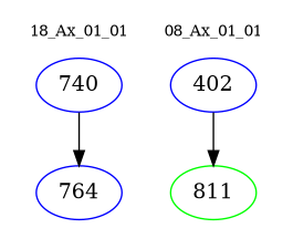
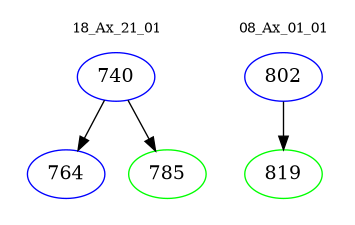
  digraph {
    node [color=blue]
    edge [color=black]
    n1 [label=740]
    n2 [label=764]
-   n4 [label=402]
-   n5 [color=green label=811]
+   n3 [color=green label=785]
+   n4 [label=802]
+   n5 [color=green label=819]
    subgraph cluster_1 {
      color=white
      fontsize=10
-     label="18_Ax_01_01"
+     label="18_Ax_21_01"
      n1
      n2
+     n3
    }
    subgraph cluster_2 {
      color=white
      fontsize=10
      label="08_Ax_01_01"
      n4
      n5
    }
    n1 -> n2
+   n1 -> n3
    n4 -> n5
  }
